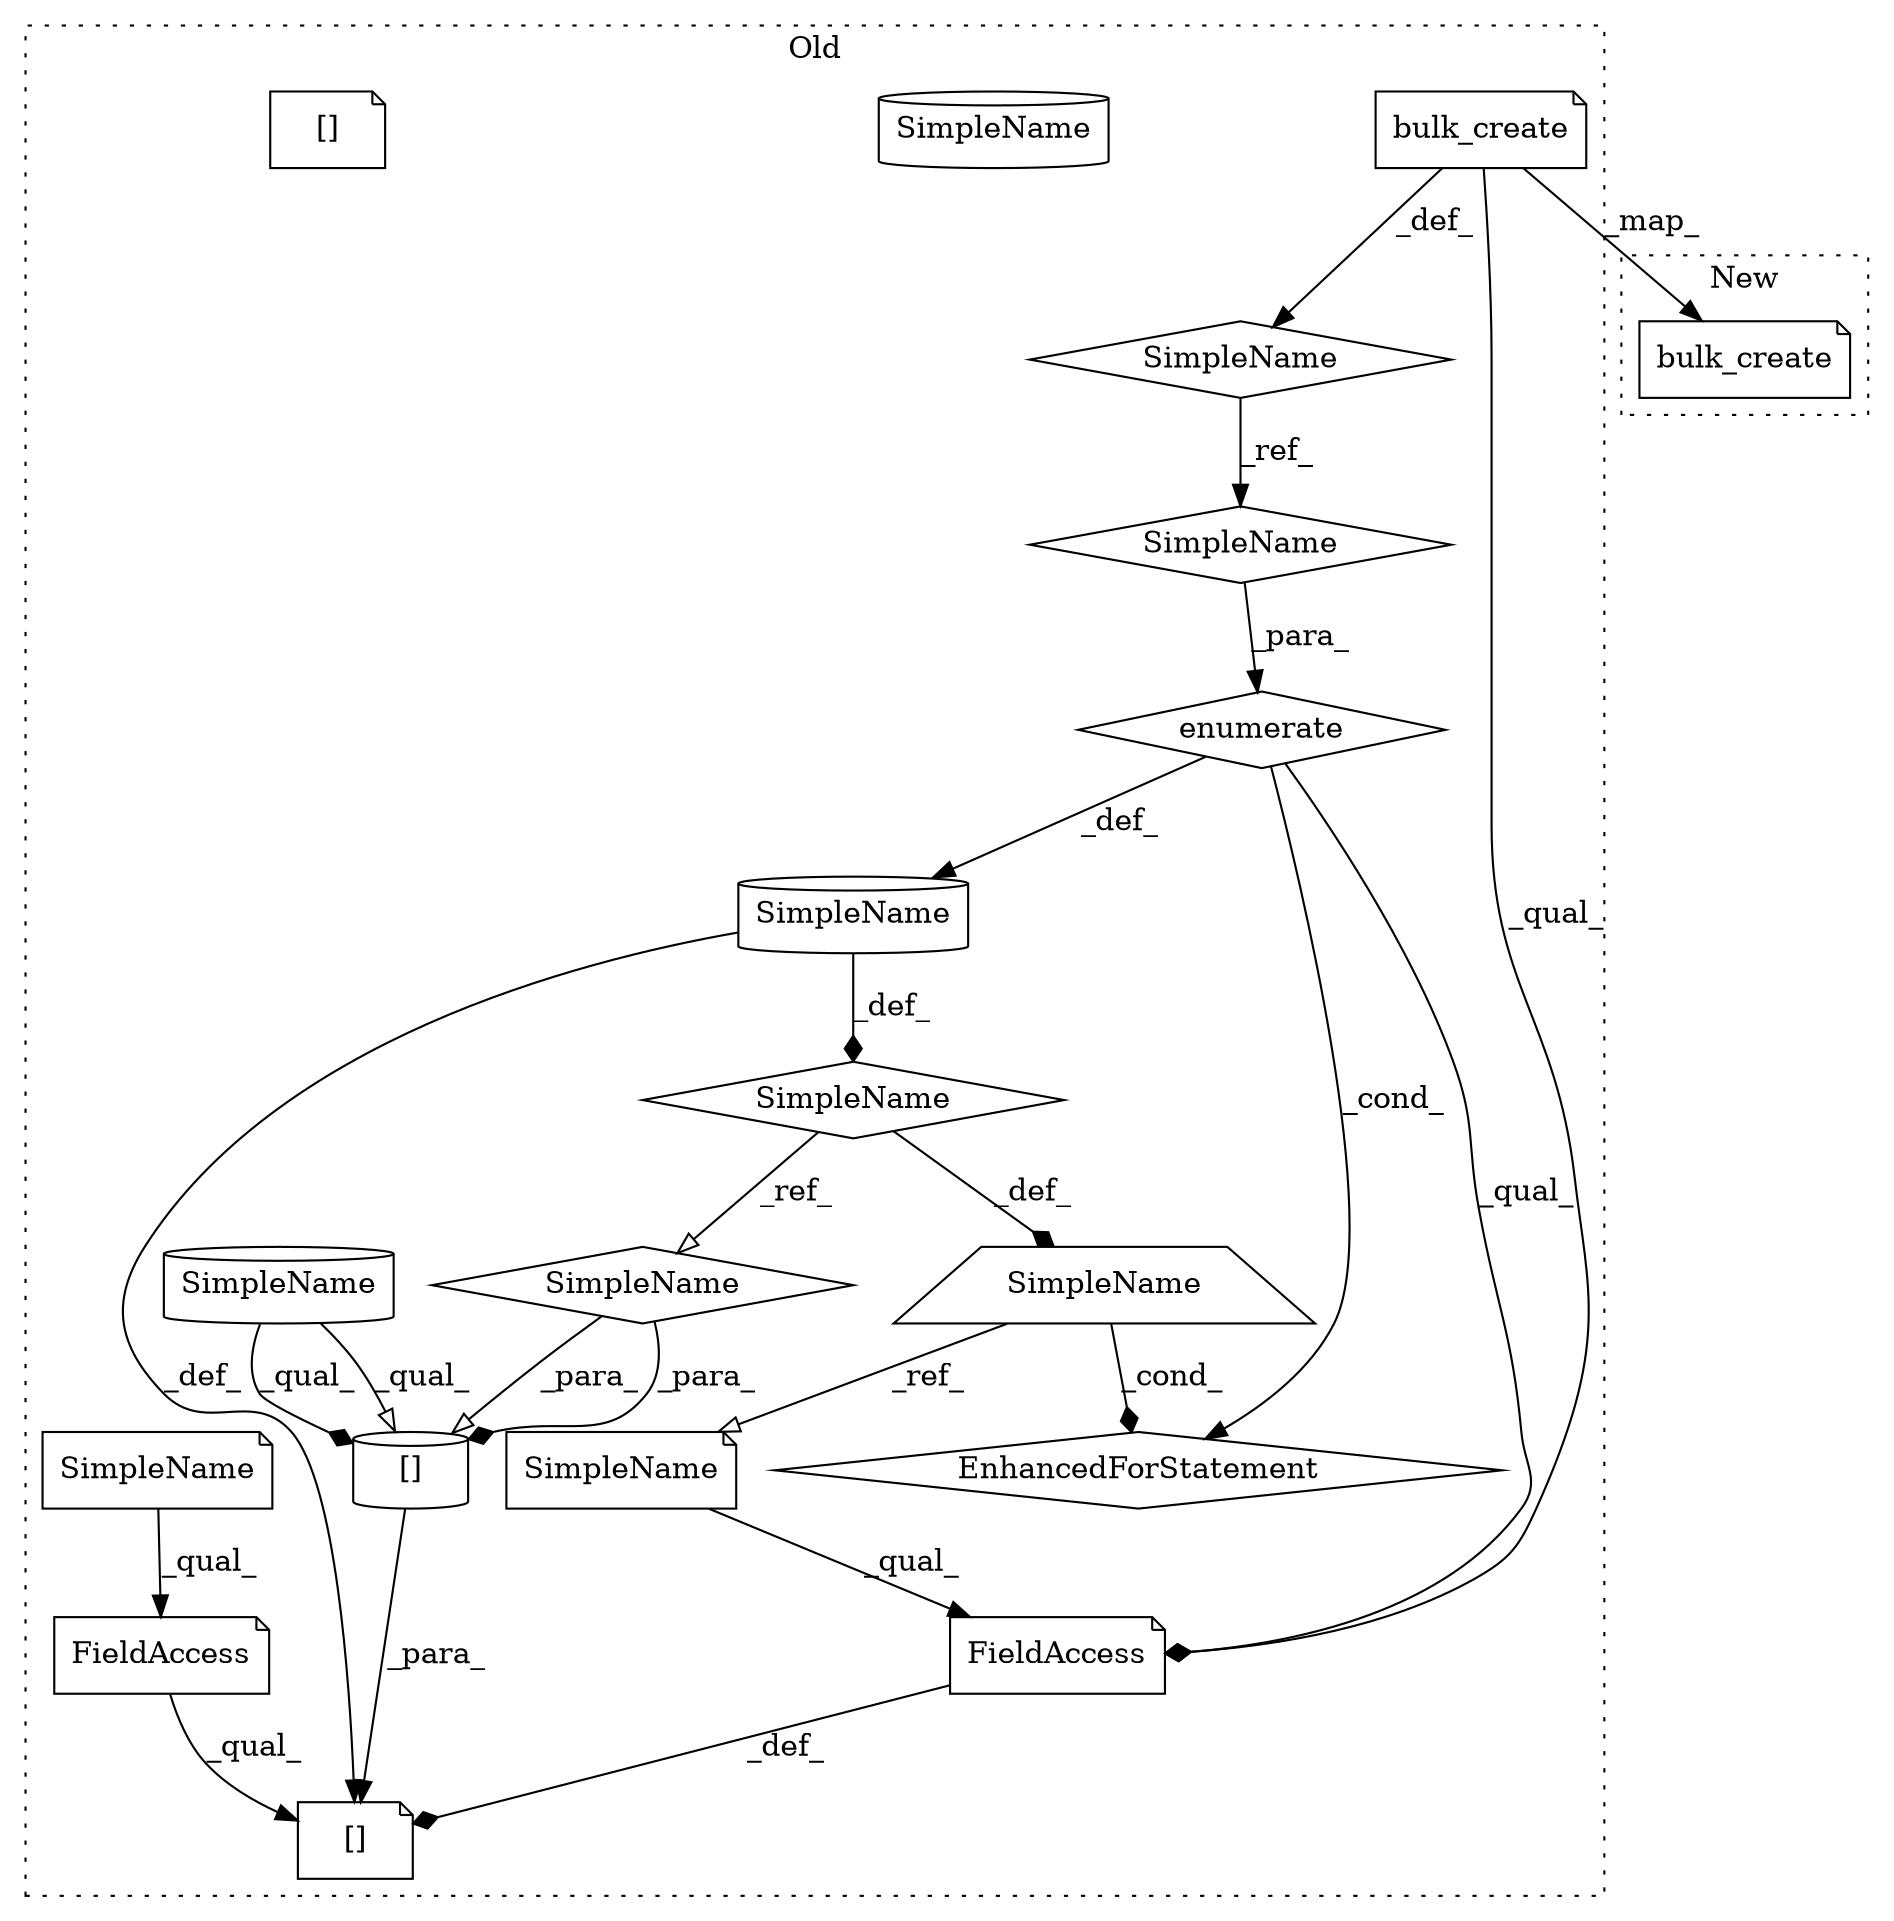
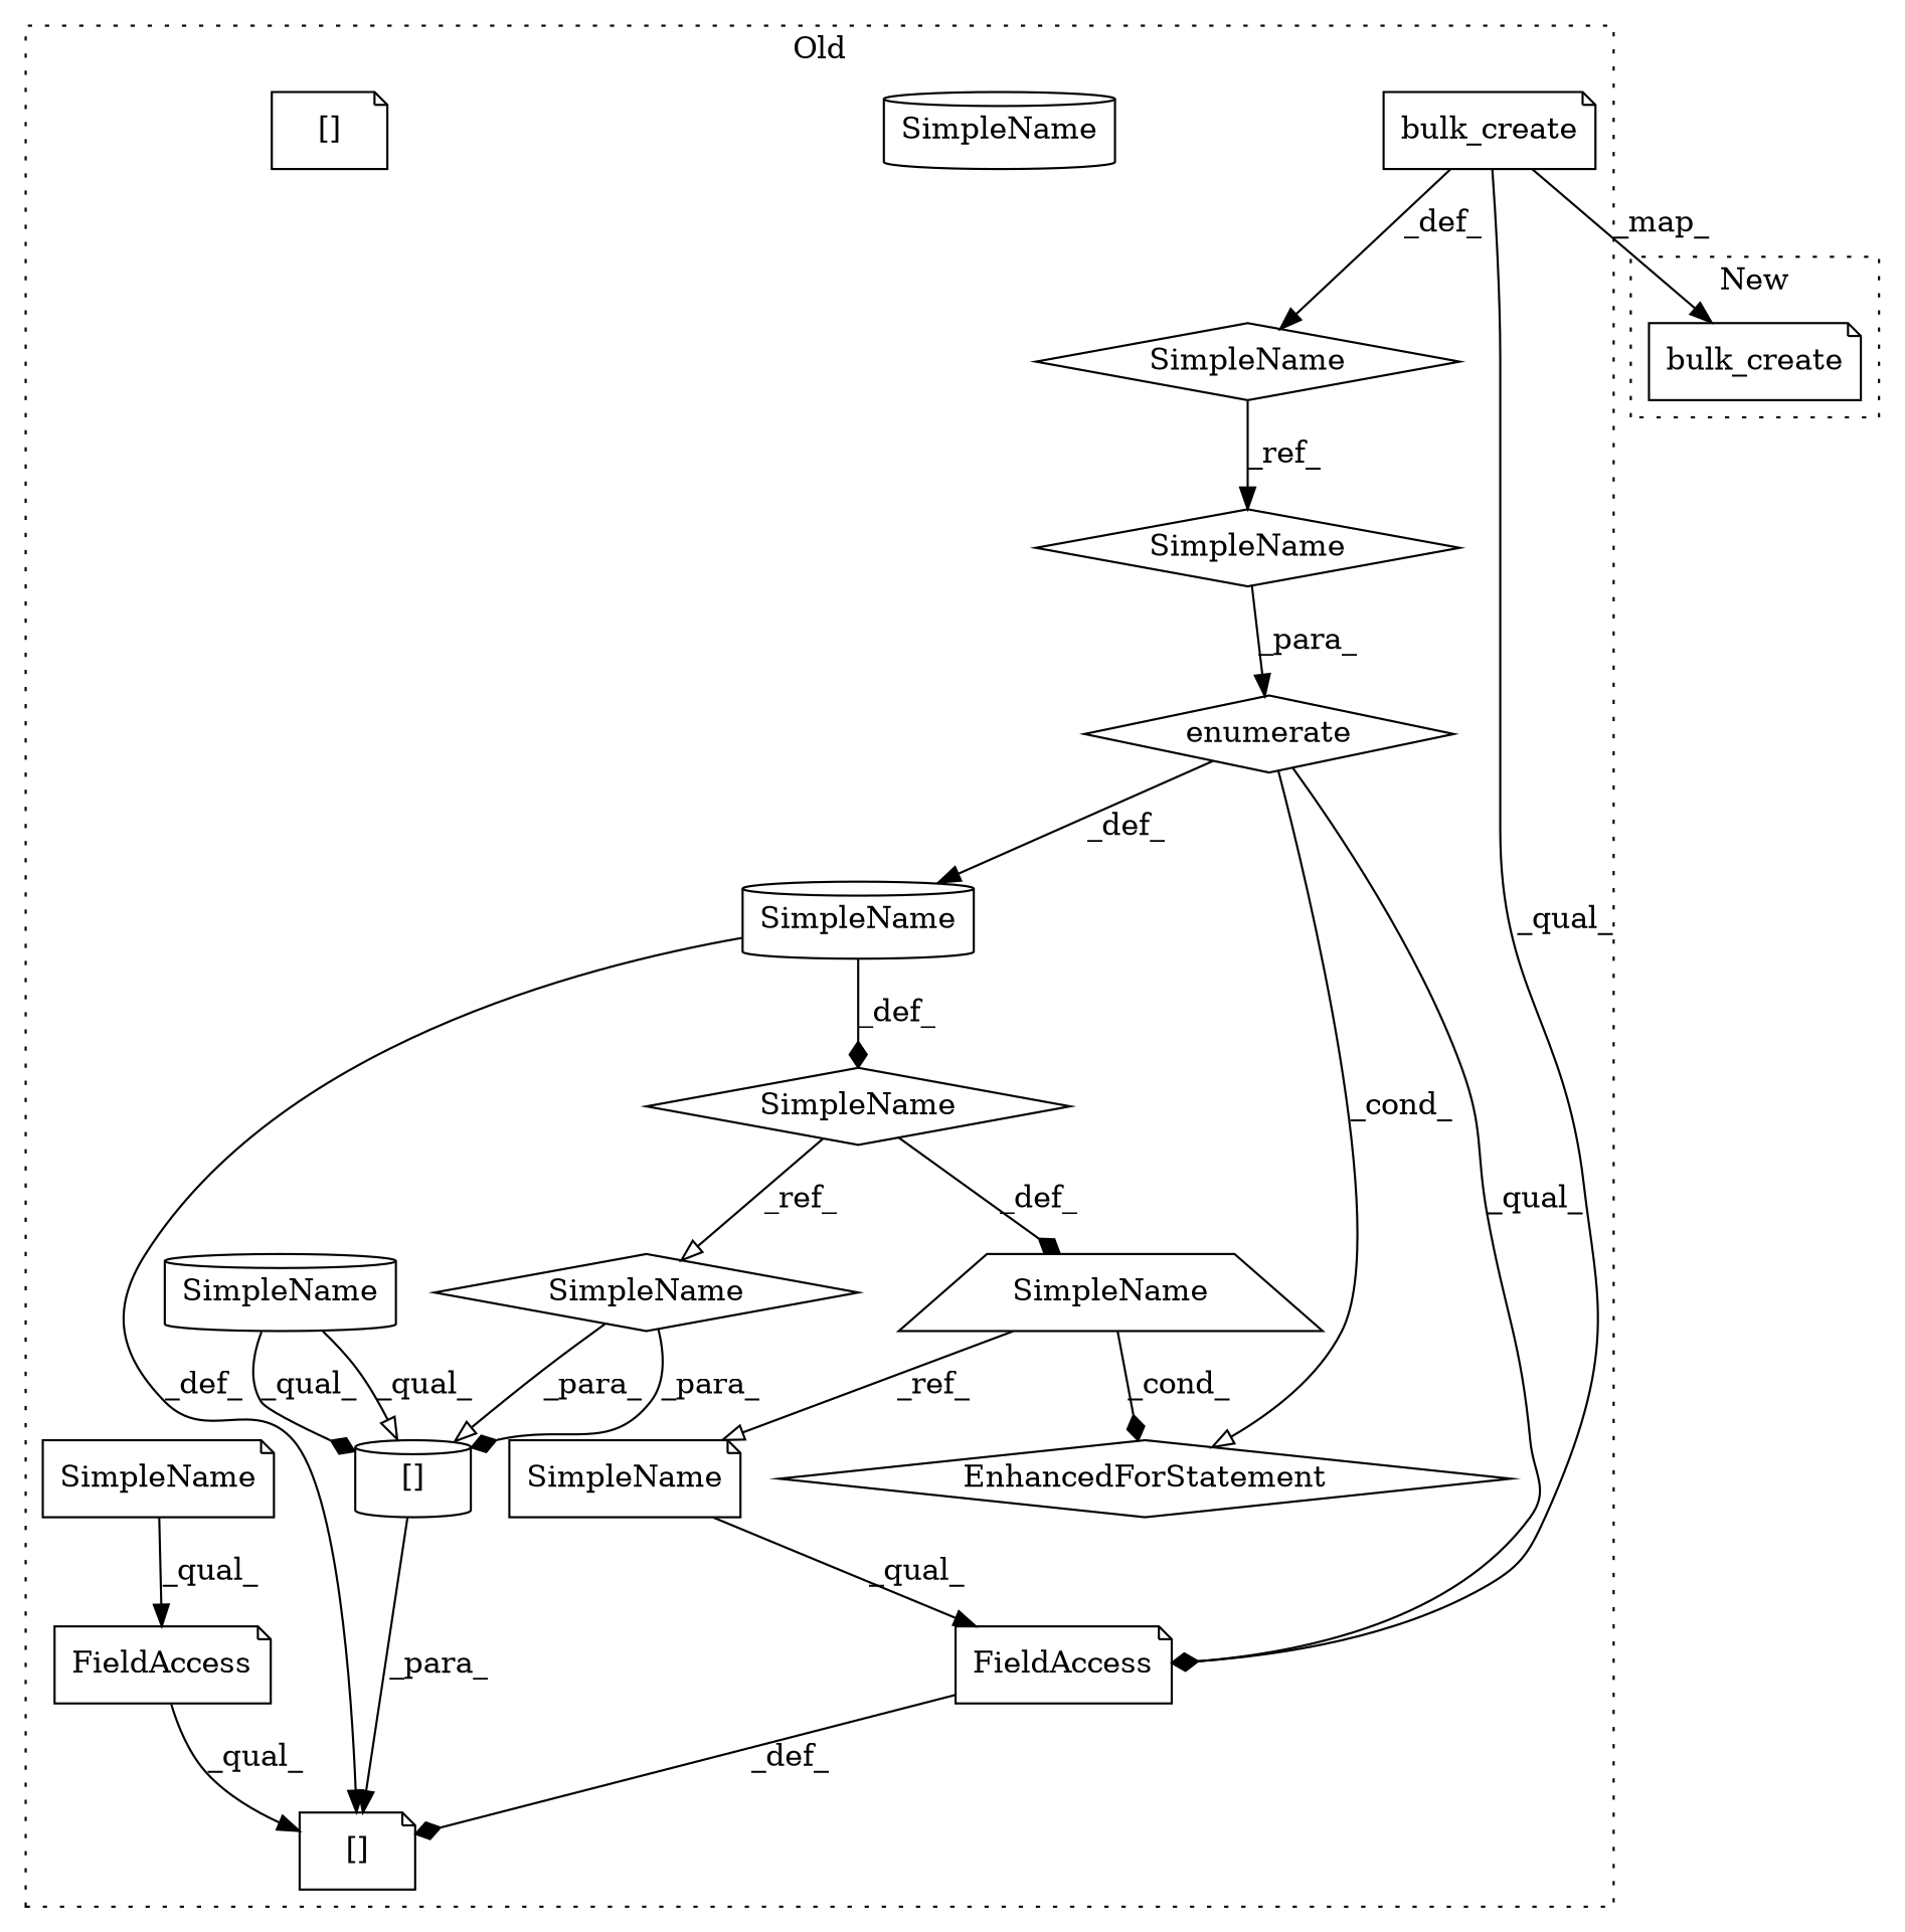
  digraph {
    node [a=42 l=1 s=25682 shape=note]
    edge [arrowhead=normal]
    n1 [a=32 l="12,1" label=bulk_create s="25552,25571"]
    n2 [label=SimpleName s=25645 shape=trapezium]
    n3 [a=70 l="63,2" label=EnhancedForStatement s="25578,25672" shape=diamond]
    n4 [label=SimpleName s=25635 shape=diamond]
    n5 [label=SimpleName shape=cylinder l="" s=""]
    n6 [a=32 l="10,1" label=enumerate s="25649,25671" shape=diamond]
    n7 [l=12 label=SimpleName s=25524 shape=diamond]
    n8 [a=2 l="18,1" label="[]" s="25682,25722"]
    n9 [a=22 l=17 label=FieldAccess]
    n10 [l=4 label=SimpleName shape=cylinder]
    n11 [a=22 l=4 label=FieldAccess s=25724]
    n12 [a=2 l="20,1" label="[]" s="25700,25721"]
    n13 [l=19 label=SimpleName s=25700 shape=cylinder]
    n14 [l=12 label=SimpleName s=25659 shape=diamond]
    n15 [label=SimpleName s=25724]
    n16 [l=4 label=SimpleName]
    n17 [a=2 l="20,1" label="[]" s="25700,25721" shape=cylinder]
    n18 [label=SimpleName s=25720 shape=diamond]
    n19 [a=32 l="12,1" label=bulk_create s="24039,24058"]
    subgraph cluster_1 {
      label=Old
      style=dotted
      n1
      n2
      n3
      n4
      n5
      n6
      n7
      n8
      n9
      n10
      n11
      n12
      n13
      n14
      n15
      n16
      n17
      n18
    }
    subgraph cluster_2 {
      label=New
      style=dotted
      n19
    }
    n1 -> n7 [label=_def_]
    n1 -> n11 [label=_qual_ arrowhead=diamond]
    n1 -> n19 [label=_map_]
    n2 -> n3 [label=_cond_ arrowhead=diamond]
    n2 -> n15 [label=_ref_ arrowhead=onormal]
    n4 -> n2 [label=_def_ arrowhead=diamond]
    n4 -> n18 [label=_ref_ arrowhead=onormal]
    n5 -> n4 [label=_def_ arrowhead=diamond]
    n5 -> n8 [label=_def_]
-   n6 -> n3 [label=_cond_]
+   n6 -> n3 [label=_cond_ arrowhead=onormal]
    n6 -> n5 [label=_def_]
    n6 -> n11 [label=_qual_ arrowhead=diamond]
    n7 -> n14 [label=_ref_]
    n9 -> n8 [label=_qual_]
    n11 -> n8 [label=_def_ arrowhead=diamond]
    n13 -> n17 [label=_qual_ arrowhead=diamond]
    n13 -> n17 [label=_qual_ arrowhead=onormal]
    n14 -> n6 [label=_para_]
    n15 -> n11 [label=_qual_]
    n16 -> n9 [label=_qual_]
    n17 -> n8 [label=_para_]
    n18 -> n17 [label=_para_ arrowhead=diamond]
    n18 -> n17 [label=_para_ arrowhead=onormal]
  }
